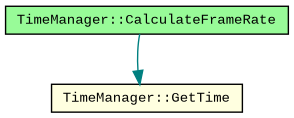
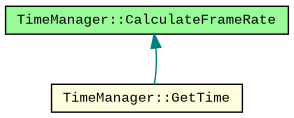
  digraph {
    rankdir=TB
    fontname="Liberation Mono"
    node [color=black fontname="Liberation Mono" fontsize=10 shape=record style=filled]
    n1 [fillcolor=palegreen fontcolor=black height=0.2 label="TimeManager::CalculateFrameRate" width=0.4]
    n2 [height=0.2 label="TimeManager::GetTime" width=0.4 fillcolor=lightyellow]
-   n1 -> n2 [color=teal fontname="Liberation Mono" fontsize=10 labelfontname=FreeSans labelfontsize=10 style=solid]
+   n2 -> n1 [color=teal fontname="Liberation Mono" fontsize=10 labelfontname=FreeSans labelfontsize=10 style=solid]
  }
